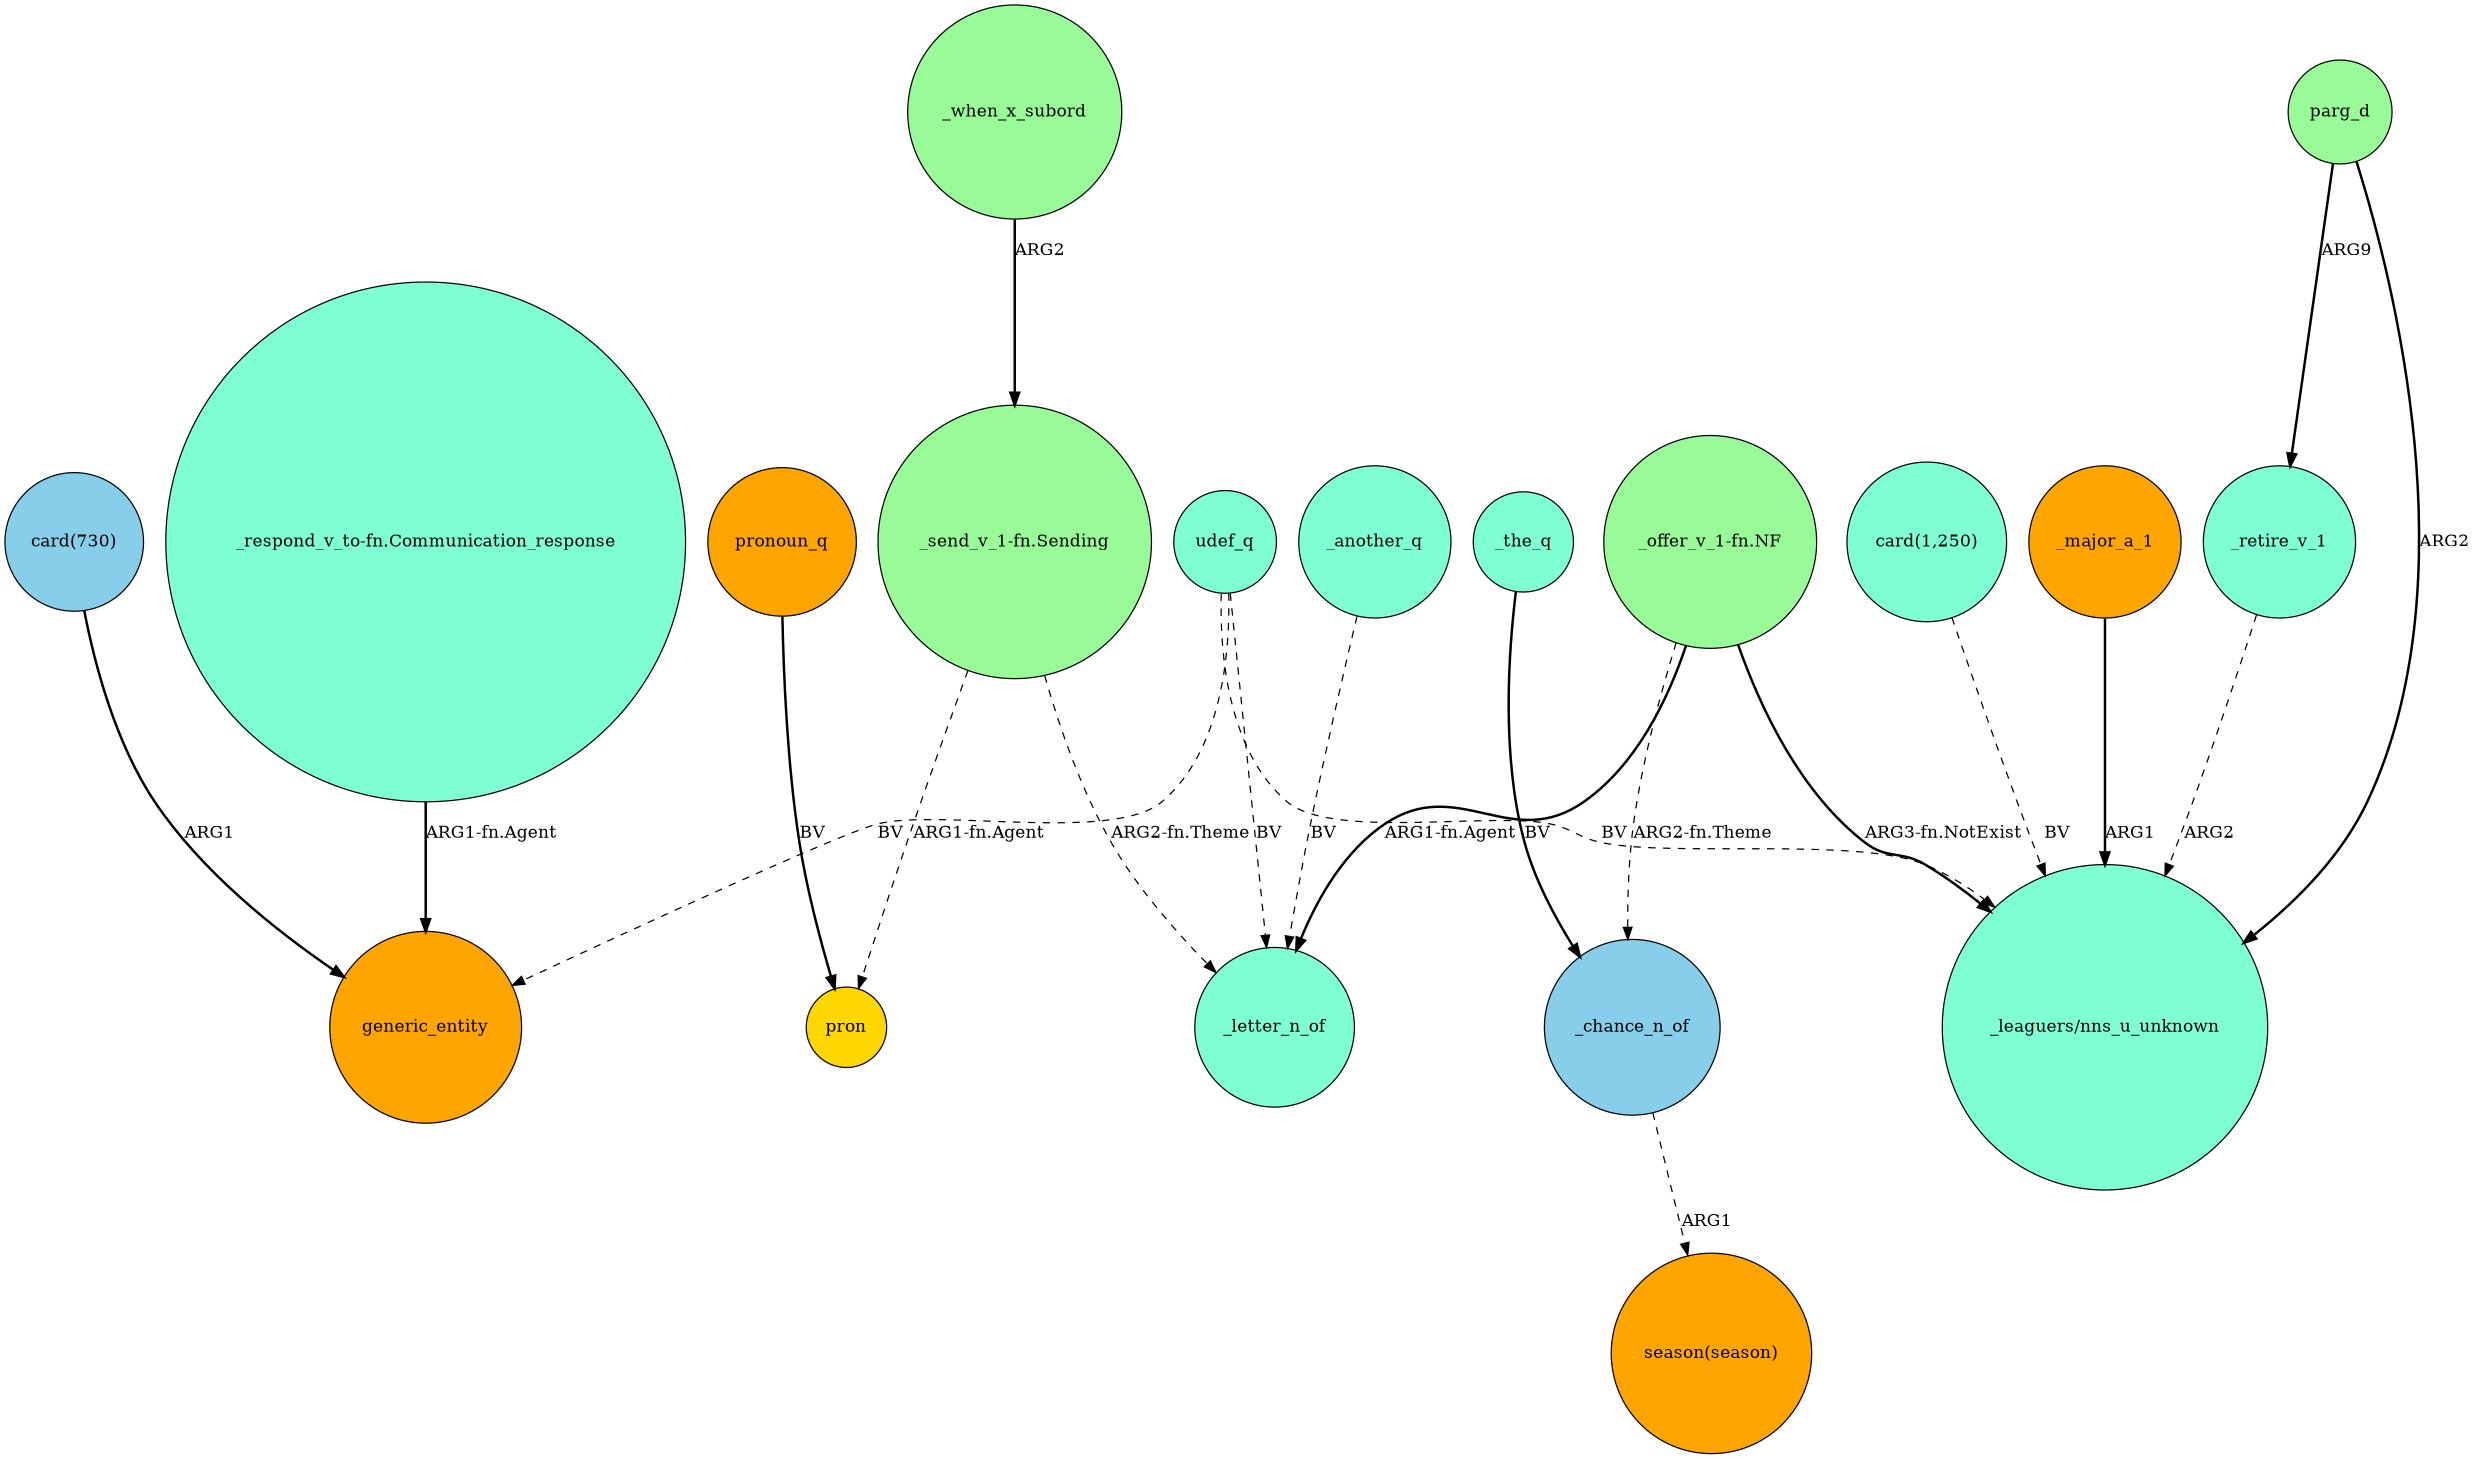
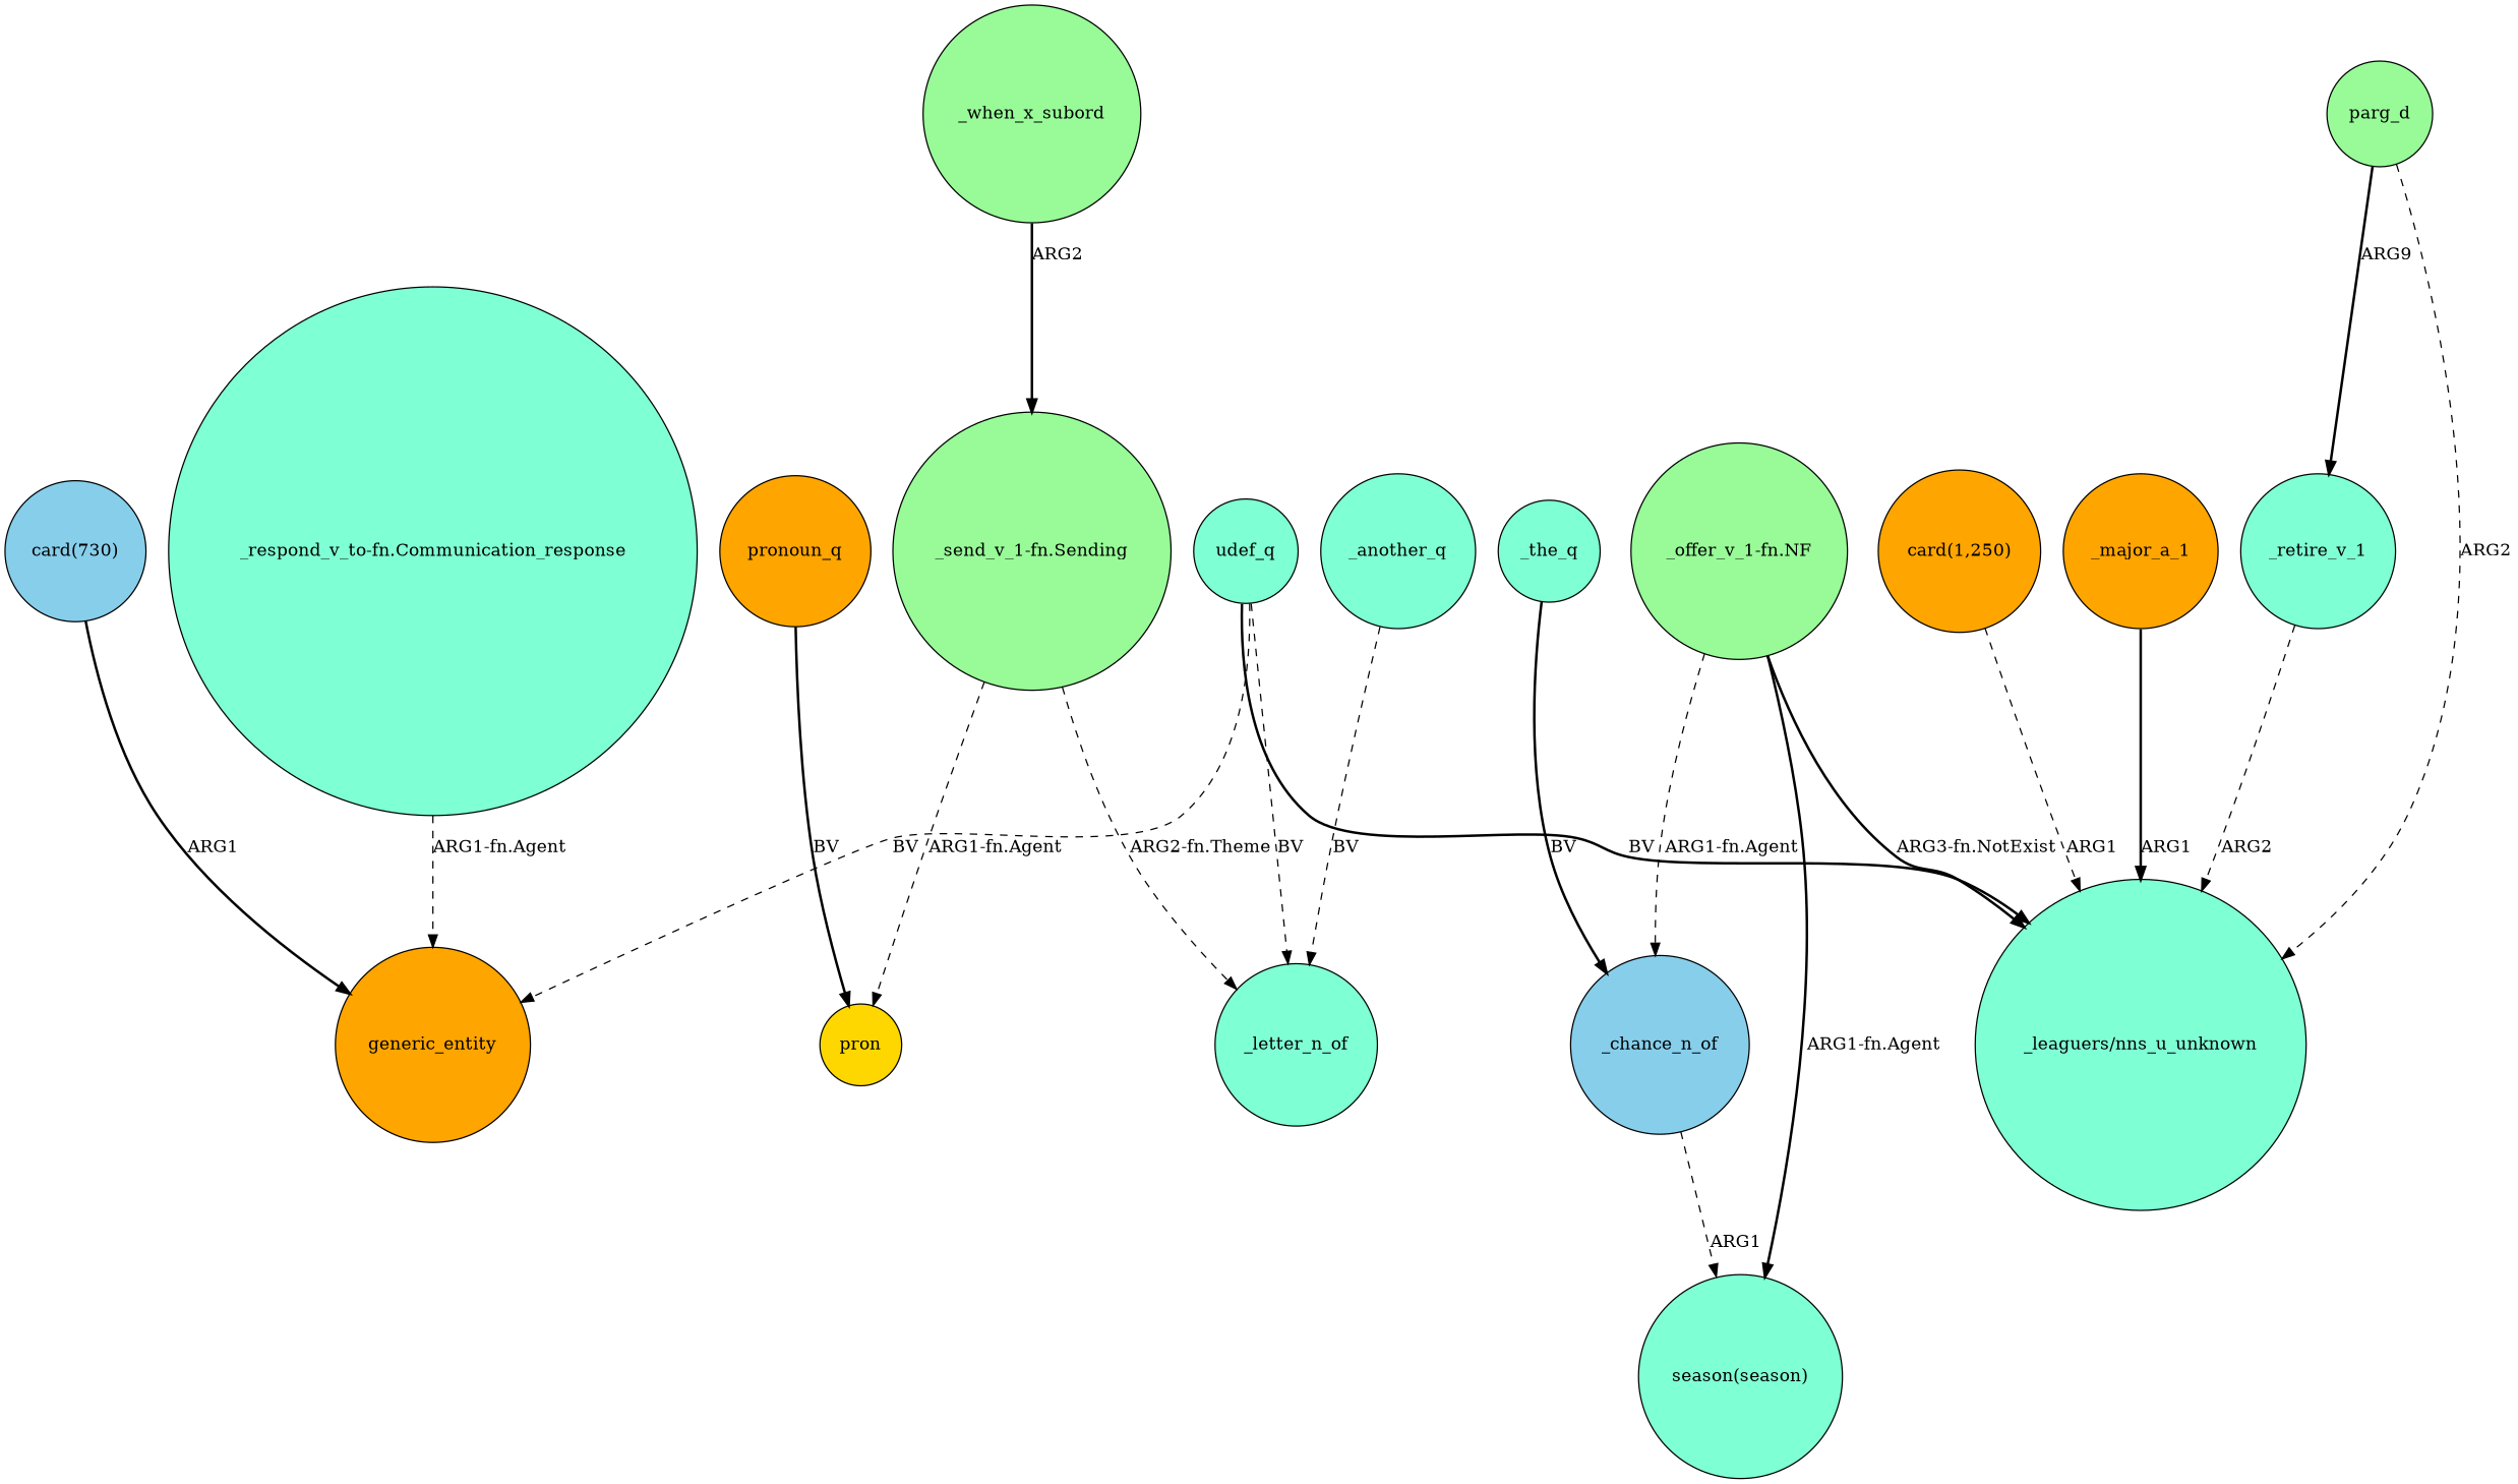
  digraph {
    node [fillcolor=aquamarine shape=circle style=filled]
    edge [style=dashed]
-   "card(1,250)"
+   "card(1,250)" [fillcolor=orange]
    "_leaguers/nns_u_unknown"
    udef_q
    generic_entity [fillcolor=orange]
    _letter_n_of
    _major_a_1 [fillcolor=orange]
    "_send_v_1-fn.Sending" [fillcolor=palegreen]
    pron [fillcolor=gold]
    "_respond_v_to-fn.Communication_response"
    "_offer_v_1-fn.NF" [fillcolor=palegreen]
    _chance_n_of [fillcolor=skyblue]
-   "season(season)" [fillcolor=orange]
+   "season(season)"
    parg_d [fillcolor=palegreen]
    _retire_v_1
    "card(730)" [fillcolor=skyblue]
    pronoun_q [fillcolor=orange]
    _when_x_subord [fillcolor=palegreen]
    _another_q
    _the_q
-   "card(1,250)" -> "_leaguers/nns_u_unknown" [label=BV]
-   udef_q -> "_leaguers/nns_u_unknown" [label=BV]
+   "card(1,250)" -> "_leaguers/nns_u_unknown" [label=ARG1]
+   udef_q -> "_leaguers/nns_u_unknown" [label=BV style=bold]
    udef_q -> generic_entity [label=BV]
    udef_q -> _letter_n_of [label=BV]
    _major_a_1 -> "_leaguers/nns_u_unknown" [label=ARG1 style=bold]
    "_send_v_1-fn.Sending" -> _letter_n_of [label="ARG2-fn.Theme"]
    "_send_v_1-fn.Sending" -> pron [label="ARG1-fn.Agent"]
-   "_respond_v_to-fn.Communication_response" -> generic_entity [label="ARG1-fn.Agent" style=bold]
+   "_respond_v_to-fn.Communication_response" -> generic_entity [label="ARG1-fn.Agent"]
    "_offer_v_1-fn.NF" -> "_leaguers/nns_u_unknown" [label="ARG3-fn.NotExist" style=bold]
-   "_offer_v_1-fn.NF" -> _letter_n_of [label="ARG1-fn.Agent" style=bold]
-   "_offer_v_1-fn.NF" -> _chance_n_of [label="ARG2-fn.Theme"]
+   "_offer_v_1-fn.NF" -> "season(season)" [label="ARG1-fn.Agent" style=bold]
+   "_offer_v_1-fn.NF" -> _chance_n_of [label="ARG1-fn.Agent"]
    _chance_n_of -> "season(season)" [label=ARG1]
-   parg_d -> "_leaguers/nns_u_unknown" [label=ARG2 style=bold]
+   parg_d -> "_leaguers/nns_u_unknown" [label=ARG2]
    parg_d -> _retire_v_1 [label=ARG9 style=bold]
    _retire_v_1 -> "_leaguers/nns_u_unknown" [label=ARG2]
    "card(730)" -> generic_entity [label=ARG1 style=bold]
    pronoun_q -> pron [label=BV style=bold]
    _when_x_subord -> "_send_v_1-fn.Sending" [label=ARG2 style=bold]
    _another_q -> _letter_n_of [label=BV]
    _the_q -> _chance_n_of [label=BV style=bold]
  }
